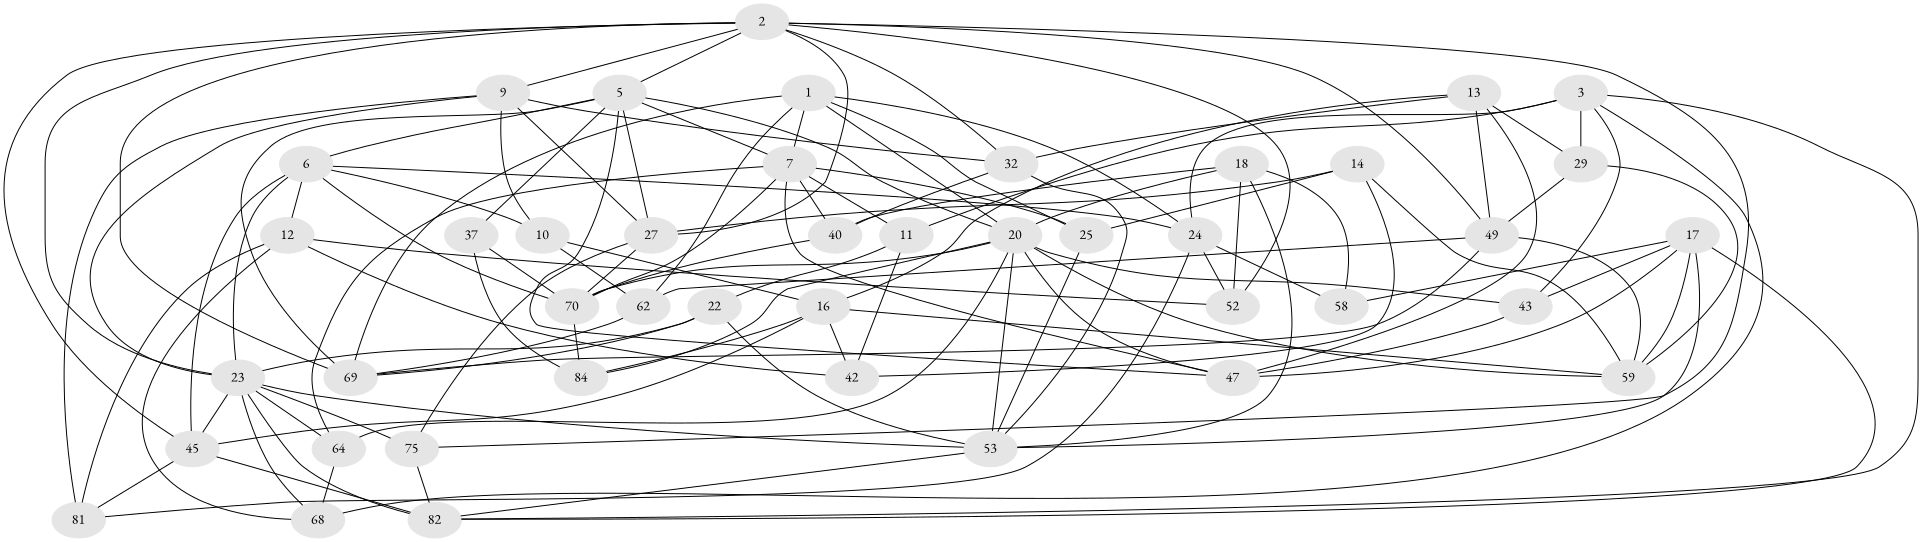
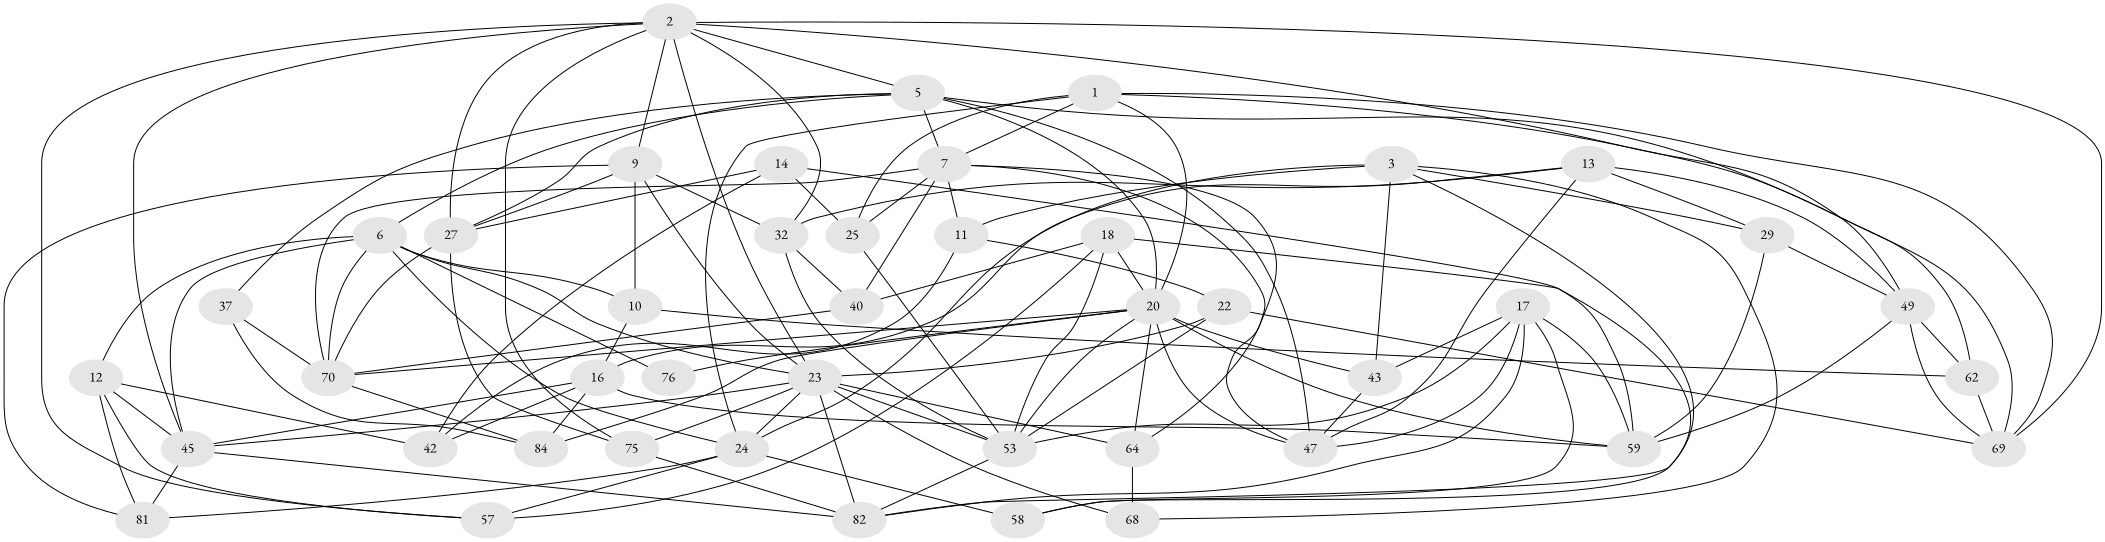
  graph {
    fontname="EB Garamond"
    node [color=gray90 fontname="EB Garamond" style=filled]
    edge [fontname="EB Garamond"]
    1 [super="+46"]
    7 [super="+21+85"]
    20 [super="+73+36+28+50"]
    24 [super="+34+41"]
    25
    62
    69 [super="+77"]
    11
    47 [super="+65"]
    70 [super="+72+79"]
    40
    64
    43
+   76
    59 [super="+66"]
    84
    53 [super="+57+83"]
-   52
+   52 [label=57]
    81
    58
    2 [super="+15+26"]
    5 [super="+63+48"]
    9 [super="+44"]
    23 [super="+67+39"]
    27 [super="+60"]
    n26 [label=32 super="+51"]
    45 [super="+89"]
    49 [super="+78"]
    75
    6 [super="+30+80+31"]
    37 [super="+55"]
    10
    68
    82 [super="+86"]
    3 [super="+8+90"]
    29
    12 [super="+74"]
    22 [super="+38"]
    42
    16 [super="+33"]
    13 [super="+32"]
    14
    17 [super="+19"]
    18
    1 -- 7
    1 -- 20
    1 -- 24
    1 -- 25
    1 -- 62
    1 -- 69
    7 -- 25
    7 -- 11
    7 -- 47
    7 -- 70
    7 -- 40
    7 -- 64
    20 -- 47
    20 -- 70
    20 -- 64
    20 -- 43
+   20 -- 76
    20 -- 59
    20 -- 84
    20 -- 53
    24 -- 52
    24 -- 81
    24 -- 58 [weight=2]
    25 -- 53
    62 -- 69
    11 -- 22
    11 -- 42
    70 -- 84
    40 -- 70
    64 -- 68
    43 -- 47
    53 -- 82
    2 -- 69
    2 -- 52
    2 -- 5
    2 -- 9
    2 -- 23
    2 -- 27
    2 -- n26
    2 -- 45
    2 -- 49
    2 -- 75
    5 -- 7
    5 -- 20
    5 -- 69
    5 -- 47
    5 -- 27
    5 -- 6
    5 -- 37
    9 -- 81
    9 -- 23
    9 -- 27
    9 -- n26
    9 -- 10
+   23 -- 24
    23 -- 64
    23 -- 53
    23 -- 45
    23 -- 75
    23 -- 68
    23 -- 82
    27 -- 70
    27 -- 75
    n26 -- 40
    n26 -- 53
    45 -- 81
    45 -- 82
    49 -- 62
    49 -- 69
    49 -- 59
    75 -- 82
    6 -- 24 [weight=2]
    6 -- 70
+   6 -- 76
    6 -- 23 [weight=2]
    6 -- 45
    6 -- 10
    6 -- 12 [weight=2]
    37 -- 70 [weight=2]
    37 -- 84
    10 -- 62
    10 -- 16
    3 -- 24 [weight=2]
    3 -- 11
    3 -- 43
    3 -- 68
    3 -- 82
    3 -- 29
    29 -- 59
    29 -- 49
    12 -- 52
    12 -- 81
-   12 -- 68
+   12 -- 45
    12 -- 42
    22 -- 69
    22 -- 53
    22 -- 23
    16 -- 59
    16 -- 84
    16 -- 45
    16 -- 42
    13 -- 47
    13 -- n26 [weight=2]
    13 -- 49
    13 -- 29
    13 -- 16
    14 -- 25
    14 -- 59
    14 -- 27
    14 -- 42
    17 -- 47
    17 -- 43
    17 -- 59
    17 -- 53
    17 -- 58
    17 -- 82
    18 -- 20
    18 -- 40
    18 -- 53
    18 -- 52
    18 -- 58
  }
